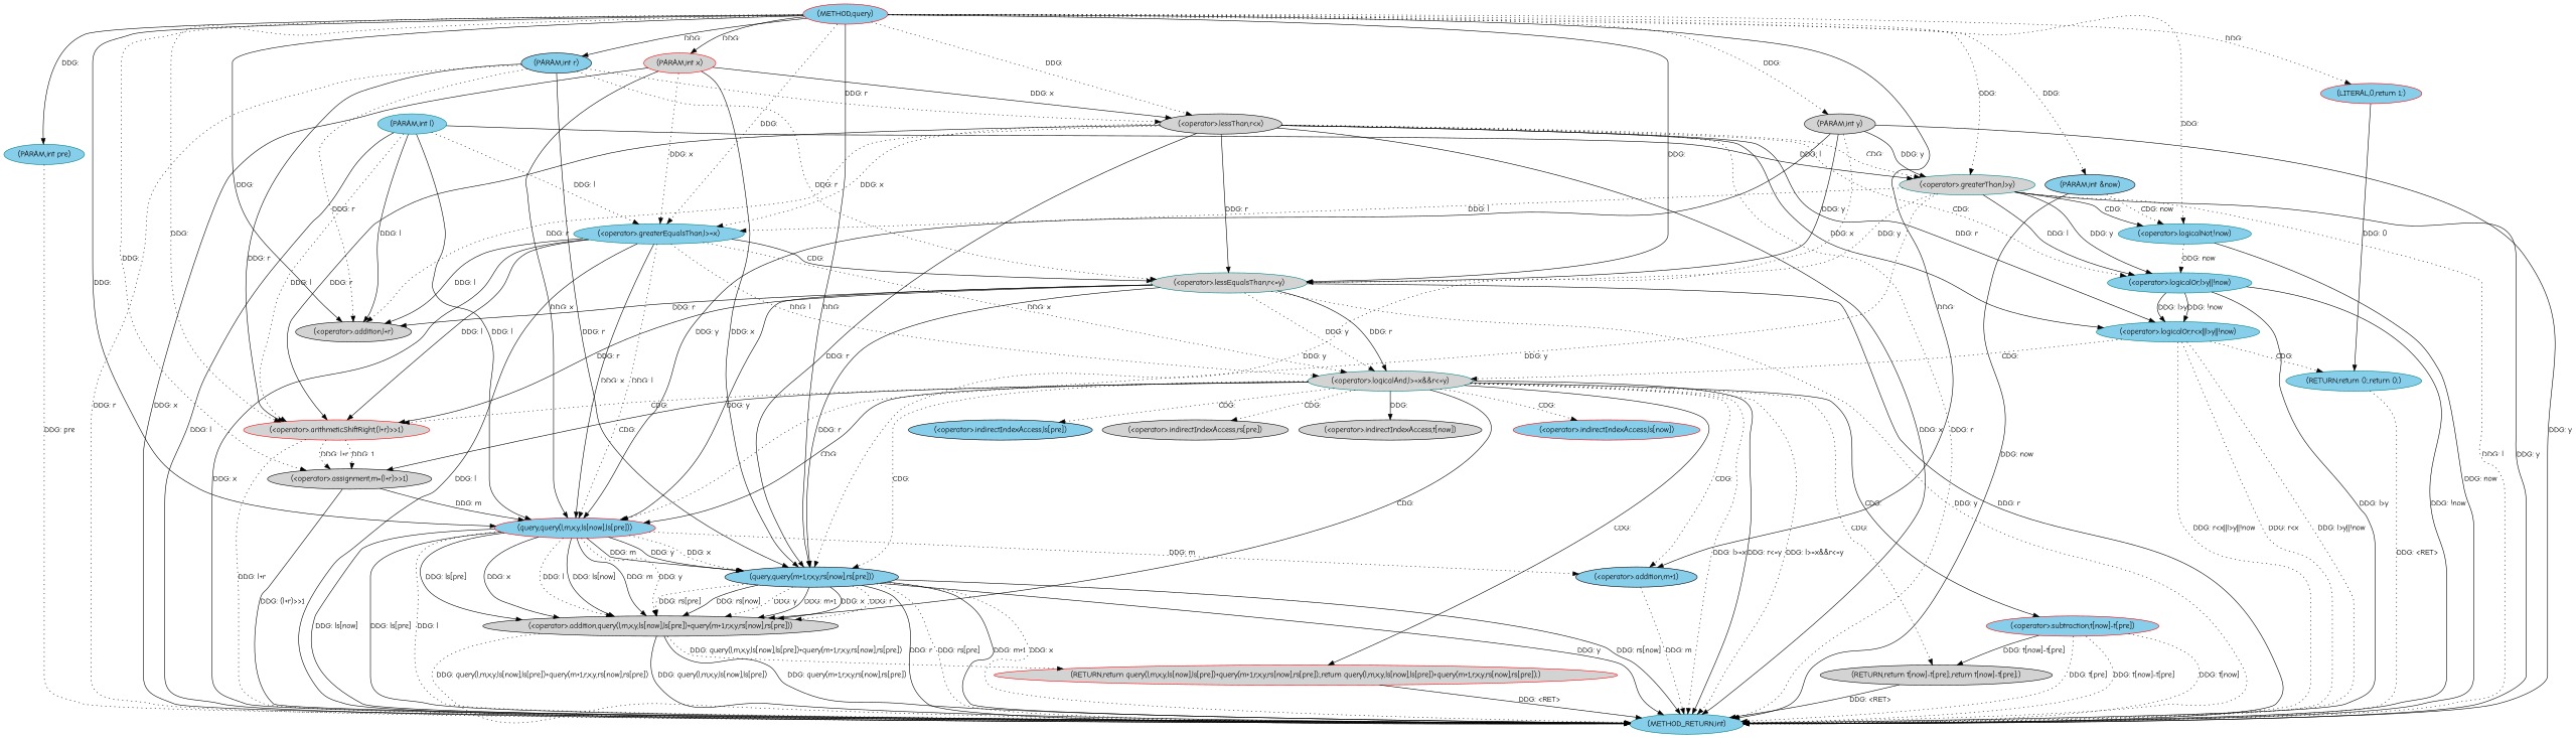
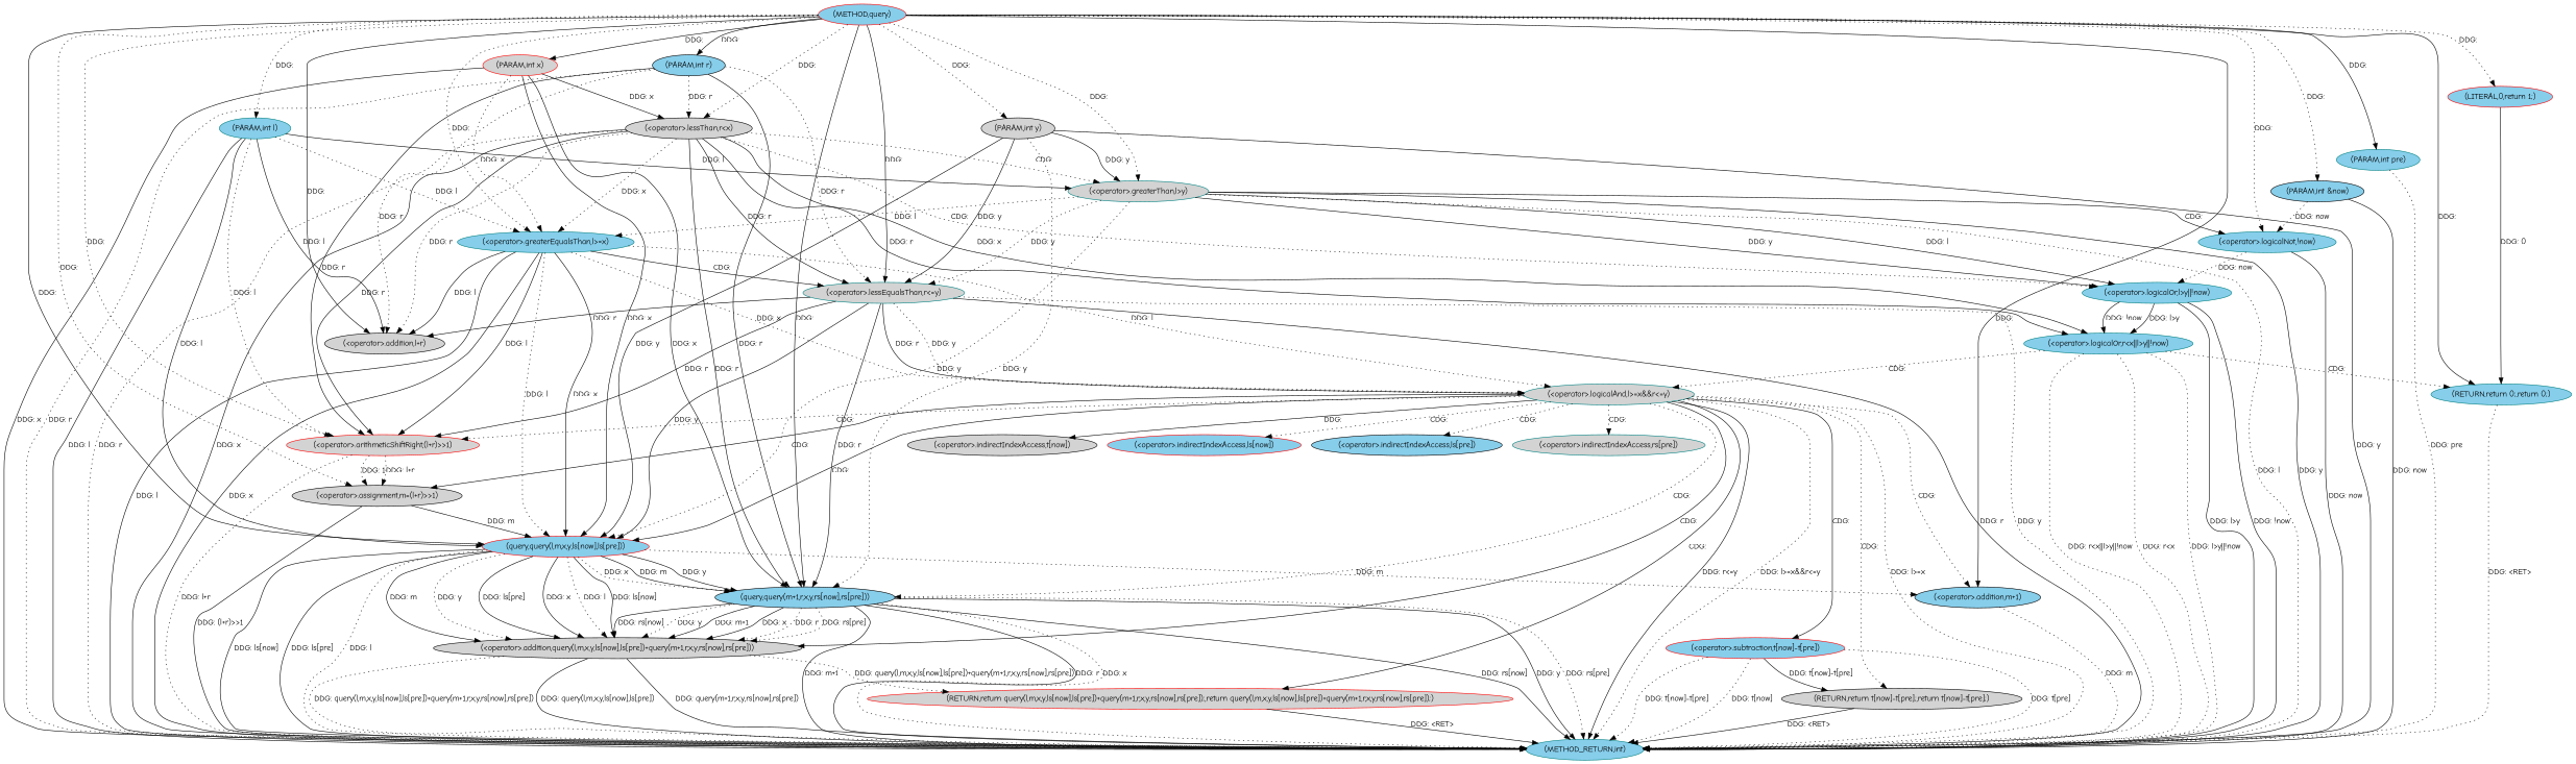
  digraph {
    fontname="Comic Neue"
    node [color=teal fillcolor=skyblue fontname="Comic Neue" style=filled]
    edge [fontname="Comic Neue" style=solid]
    n1 [color=red label="(METHOD,query)"]
    n2 [label="(PARAM,int l)"]
    n3 [color=black label="(PARAM,int r)"]
    n4 [color=red fillcolor=lightgrey label="(PARAM,int x)"]
    n5 [color=black fillcolor=lightgrey label="(PARAM,int y)"]
    n6 [color=black label="(PARAM,int &now)"]
    n7 [label="(PARAM,int pre)"]
    n8 [color=black fillcolor=lightgrey label="(<operator>.assignment,m=(l+r)>>1)"]
    n9 [label="(RETURN,return 0;,return 0;)"]
    n10 [color=red label="(LITERAL,0,return 1;)"]
    n11 [color=red fillcolor=lightgrey label="(<operator>.arithmeticShiftRight,(l+r)>>1)"]
    n12 [color=black fillcolor=lightgrey label="(<operator>.lessThan,r<x)"]
    n13 [label="(<operator>.greaterEqualsThan,l>=x)"]
    n14 [fillcolor=lightgrey label="(<operator>.lessEqualsThan,r<=y)"]
    n15 [color=black fillcolor=lightgrey label="(<operator>.addition,l+r)"]
    n16 [color=red label="(query,query(l,m,x,y,ls[now],ls[pre]))"]
    n17 [color=black label="(query,query(m+1,r,x,y,rs[now],rs[pre]))"]
    n18 [fillcolor=lightgrey label="(<operator>.greaterThan,l>y)"]
    n19 [label="(<operator>.logicalNot,!now)"]
    n20 [color=black label="(<operator>.addition,m+1)"]
    n21 [label="(METHOD_RETURN,int)"]
    n22 [label="(<operator>.logicalOr,r<x||l>y||!now)"]
    n23 [label="(<operator>.logicalOr,l>y||!now)"]
    n24 [fillcolor=lightgrey label="(<operator>.logicalAnd,l>=x&&r<=y)"]
    n25 [color=black fillcolor=lightgrey label="(<operator>.addition,query(l,m,x,y,ls[now],ls[pre])+query(m+1,r,x,y,rs[now],rs[pre]))"]
    n26 [color=red fillcolor=lightgrey label="(RETURN,return query(l,m,x,y,ls[now],ls[pre])+query(m+1,r,x,y,rs[now],rs[pre]);,return query(l,m,x,y,ls[now],ls[pre])+query(m+1,r,x,y,rs[now],rs[pre]);)"]
    n27 [color=black fillcolor=lightgrey label="(RETURN,return t[now]-t[pre];,return t[now]-t[pre];)"]
    n28 [color=red label="(<operator>.subtraction,t[now]-t[pre])"]
    n29 [color=black fillcolor=lightgrey label="(<operator>.indirectIndexAccess,t[now])"]
    n30 [color=red label="(<operator>.indirectIndexAccess,ls[now])"]
    n31 [color=black label="(<operator>.indirectIndexAccess,ls[pre])"]
-   n32 [color=black fillcolor=lightgrey label="(<operator>.indirectIndexAccess,rs[pre])"]
+   n32 [fillcolor=lightgrey label="(<operator>.indirectIndexAccess,rs[pre])"]
+   n1 -> n2 [label="DDG: " style=dotted]
    n1 -> n3 [label="DDG: "]
    n1 -> n4 [label="DDG: "]
    n1 -> n5 [label="DDG: " style=dotted]
    n1 -> n6 [label="DDG: " style=dotted]
    n1 -> n7 [label="DDG: "]
    n1 -> n8 [label="DDG: " style=dotted]
+   n1 -> n9 [label="DDG: "]
    n1 -> n10 [label="DDG: " style=dotted]
    n1 -> n11 [label="DDG: " style=dotted]
    n1 -> n12 [label="DDG: " style=dotted]
    n1 -> n13 [label="DDG: " style=dotted]
    n1 -> n14 [label="DDG: "]
    n1 -> n15 [label="DDG: "]
    n1 -> n16 [label="DDG: "]
    n1 -> n17 [label="DDG: "]
    n1 -> n18 [label="DDG: " style=dotted]
    n1 -> n19 [label="DDG: " style=dotted]
    n1 -> n20 [label="DDG: "]
    n2 -> n11 [label="DDG: l" style=dotted]
    n2 -> n13 [label="DDG: l" style=dotted]
    n2 -> n15 [label="DDG: l"]
    n2 -> n16 [label="DDG: l"]
    n2 -> n18 [label="DDG: l"]
    n2 -> n21 [label="DDG: l"]
    n3 -> n11 [label="DDG: r"]
    n3 -> n12 [label="DDG: r" style=dotted]
    n3 -> n14 [label="DDG: r" style=dotted]
    n3 -> n15 [label="DDG: r" style=dotted]
    n3 -> n17 [label="DDG: r"]
    n3 -> n21 [label="DDG: r" style=dotted]
    n4 -> n12 [label="DDG: x"]
    n4 -> n13 [label="DDG: x" style=dotted]
    n4 -> n16 [label="DDG: x"]
    n4 -> n17 [label="DDG: x"]
    n4 -> n21 [label="DDG: x"]
    n5 -> n14 [label="DDG: y"]
    n5 -> n16 [label="DDG: y"]
    n5 -> n17 [label="DDG: y" style=dotted]
    n5 -> n18 [label="DDG: y"]
    n5 -> n21 [label="DDG: y"]
-   n6 -> n19 [label="CDG: now" style=dotted]
+   n6 -> n19 [label="DDG: now" style=dotted]
    n6 -> n21 [label="DDG: now"]
    n7 -> n21 [label="DDG: pre" style=dotted]
    n8 -> n16 [label="DDG: m"]
    n8 -> n21 [label="DDG: (l+r)>>1"]
    n9 -> n21 [label="DDG: <RET>" style=dotted]
    n10 -> n9 [label="DDG: 0"]
    n11 -> n8 [label="DDG: 1" style=dotted]
    n11 -> n8 [label="DDG: l+r" style=dotted]
    n11 -> n21 [label="DDG: l+r" style=dotted]
    n12 -> n11 [label="DDG: r"]
    n12 -> n13 [label="DDG: x" style=dotted]
    n12 -> n14 [label="DDG: r"]
    n12 -> n15 [label="DDG: r" style=dotted]
    n12 -> n17 [label="DDG: r"]
    n12 -> n18 [label="CDG: " style=dotted]
    n12 -> n21 [label="DDG: r" style=dotted]
    n12 -> n21 [label="DDG: x"]
    n12 -> n22 [label="DDG: x"]
    n12 -> n22 [label="DDG: r"]
    n12 -> n23 [label="CDG: " style=dotted]
    n13 -> n11 [label="DDG: l"]
    n13 -> n14 [label="CDG: "]
    n13 -> n15 [label="DDG: l"]
    n13 -> n16 [label="DDG: l" style=dotted]
    n13 -> n16 [label="DDG: x"]
    n13 -> n21 [label="DDG: l"]
    n13 -> n21 [label="DDG: x"]
    n13 -> n24 [label="DDG: x" style=dotted]
    n13 -> n24 [label="DDG: l" style=dotted]
    n14 -> n11 [label="DDG: r"]
    n14 -> n15 [label="DDG: r"]
    n14 -> n16 [label="DDG: y"]
    n14 -> n17 [label="DDG: r"]
    n14 -> n21 [label="DDG: r"]
    n14 -> n21 [label="DDG: y" style=dotted]
    n14 -> n24 [label="DDG: y" style=dotted]
    n14 -> n24 [label="DDG: r"]
    n16 -> n17 [label="DDG: y"]
    n16 -> n17 [label="DDG: x" style=dotted]
    n16 -> n17 [label="DDG: m"]
    n16 -> n20 [label="DDG: m" style=dotted]
    n16 -> n21 [label="DDG: l" style=dotted]
    n16 -> n21 [label="DDG: ls[now]"]
    n16 -> n21 [label="DDG: ls[pre]"]
    n16 -> n25 [label="DDG: ls[now]"]
    n16 -> n25 [label="DDG: m"]
    n16 -> n25 [label="DDG: y" style=dotted]
    n16 -> n25 [label="DDG: ls[pre]"]
    n16 -> n25 [label="DDG: x"]
    n16 -> n25 [label="DDG: l" style=dotted]
    n17 -> n21 [label="DDG: m+1"]
    n17 -> n21 [label="DDG: r"]
    n17 -> n21 [label="DDG: x" style=dotted]
    n17 -> n21 [label="DDG: y"]
    n17 -> n21 [label="DDG: rs[now]"]
    n17 -> n21 [label="DDG: rs[pre]" style=dotted]
    n17 -> n25 [label="DDG: rs[now]"]
    n17 -> n25 [label="DDG: y" style=dotted]
    n17 -> n25 [label="DDG: m+1"]
    n17 -> n25 [label="DDG: x"]
    n17 -> n25 [label="DDG: r" style=dotted]
    n17 -> n25 [label="DDG: rs[pre]" style=dotted]
    n18 -> n13 [label="DDG: l" style=dotted]
    n18 -> n14 [label="DDG: y" style=dotted]
    n18 -> n16 [label="DDG: y" style=dotted]
    n18 -> n19 [label="CDG: "]
    n18 -> n21 [label="DDG: l" style=dotted]
    n18 -> n21 [label="DDG: y"]
    n18 -> n23 [label="DDG: y"]
    n18 -> n23 [label="DDG: l"]
    n19 -> n21 [label="DDG: now"]
    n19 -> n23 [label="DDG: now" style=dotted]
    n20 -> n21 [label="DDG: m" style=dotted]
    n22 -> n9 [label="CDG: " style=dotted]
    n22 -> n21 [label="DDG: r<x" style=dotted]
    n22 -> n21 [label="DDG: l>y||!now" style=dotted]
    n22 -> n21 [label="DDG: r<x||l>y||!now" style=dotted]
    n22 -> n24 [label="CDG: " style=dotted]
    n23 -> n21 [label="DDG: l>y"]
    n23 -> n21 [label="DDG: !now"]
    n23 -> n22 [label="DDG: l>y"]
    n23 -> n22 [label="DDG: !now"]
    n24 -> n8 [label="CDG: "]
    n24 -> n11 [label="CDG: " style=dotted]
    n24 -> n16 [label="CDG: "]
    n24 -> n17 [label="CDG: " style=dotted]
    n24 -> n20 [label="CDG: " style=dotted]
    n24 -> n21 [label="DDG: l>=x" style=dotted]
    n24 -> n21 [label="DDG: r<=y"]
    n24 -> n21 [label="DDG: l>=x&&r<=y" style=dotted]
    n24 -> n25 [label="CDG: "]
    n24 -> n26 [label="CDG: "]
    n24 -> n27 [label="CDG: " style=dotted]
    n24 -> n28 [label="CDG: "]
    n24 -> n29 [label="DDG: "]
    n24 -> n30 [label="CDG: " style=dotted]
    n24 -> n31 [label="CDG: " style=dotted]
    n24 -> n32 [label="CDG: " style=dotted]
    n25 -> n21 [label="DDG: query(l,m,x,y,ls[now],ls[pre])"]
    n25 -> n21 [label="DDG: query(m+1,r,x,y,rs[now],rs[pre])"]
    n25 -> n21 [label="DDG: query(l,m,x,y,ls[now],ls[pre])+query(m+1,r,x,y,rs[now],rs[pre])" style=dotted]
    n25 -> n26 [label="DDG: query(l,m,x,y,ls[now],ls[pre])+query(m+1,r,x,y,rs[now],rs[pre])" style=dotted]
    n26 -> n21 [label="DDG: <RET>"]
    n27 -> n21 [label="DDG: <RET>"]
    n28 -> n21 [label="DDG: t[now]" style=dotted]
    n28 -> n21 [label="DDG: t[pre]" style=dotted]
    n28 -> n21 [label="DDG: t[now]-t[pre]" style=dotted]
    n28 -> n27 [label="DDG: t[now]-t[pre]"]
  }
